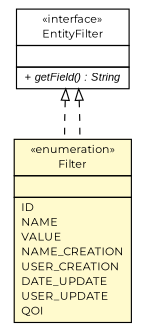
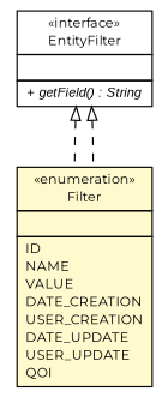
  digraph {
    nodesep=0.25
    ranksep=0.5
    fontname=Montserrat
    node [fontcolor=black fontname=Montserrat fontsize=10.0 shape=plaintext]
    edge [arrowtail=empty dir=back fontname=Montserrat fontsize=10 headport=p labelfontname=arial labelfontsize=10 style=dashed tailport=p]
-   n1 [label=<<table title="gov.sandia.cf.model.QoIHeader.Filter" border="0" cellborder="1" cellspacing="0" cellpadding="2" port="p" bgcolor="lemonChiffon" href="./QoIHeader.Filter.html"> 		<tr><td><table border="0" cellspacing="0" cellpadding="1"> <tr><td align="center" balign="center"> &#171;enumeration&#187; </td></tr> <tr><td align="center" balign="center"> Filter </td></tr> 		</table></td></tr> 		<tr><td><table border="0" cellspacing="0" cellpadding="1"> <tr><td align="left" balign="left">  </td></tr> 		</table></td></tr> 		<tr><td><table border="0" cellspacing="0" cellpadding="1"> <tr><td align="left" balign="left"> ID </td></tr> <tr><td align="left" balign="left"> NAME </td></tr> <tr><td align="left" balign="left"> VALUE </td></tr> <tr><td align="left" balign="left"> NAME_CREATION </td></tr> <tr><td align="left" balign="left"> USER_CREATION </td></tr> <tr><td align="left" balign="left"> DATE_UPDATE </td></tr> <tr><td align="left" balign="left"> USER_UPDATE </td></tr> <tr><td align="left" balign="left"> QOI </td></tr> 		</table></td></tr> 		</table>>]
+   n1 [label=<<table title="gov.sandia.cf.model.QoIHeader.Filter" border="0" cellborder="1" cellspacing="0" cellpadding="2" port="p" bgcolor="lemonChiffon" href="./QoIHeader.Filter.html"> 		<tr><td><table border="0" cellspacing="0" cellpadding="1"> <tr><td align="center" balign="center"> &#171;enumeration&#187; </td></tr> <tr><td align="center" balign="center"> Filter </td></tr> 		</table></td></tr> 		<tr><td><table border="0" cellspacing="0" cellpadding="1"> <tr><td align="left" balign="left">  </td></tr> 		</table></td></tr> 		<tr><td><table border="0" cellspacing="0" cellpadding="1"> <tr><td align="left" balign="left"> ID </td></tr> <tr><td align="left" balign="left"> NAME </td></tr> <tr><td align="left" balign="left"> VALUE </td></tr> <tr><td align="left" balign="left"> DATE_CREATION </td></tr> <tr><td align="left" balign="left"> USER_CREATION </td></tr> <tr><td align="left" balign="left"> DATE_UPDATE </td></tr> <tr><td align="left" balign="left"> USER_UPDATE </td></tr> <tr><td align="left" balign="left"> QOI </td></tr> 		</table></td></tr> 		</table>>]
    n2 [label=<<table title="gov.sandia.cf.model.query.EntityFilter" border="0" cellborder="1" cellspacing="0" cellpadding="2" port="p" href="./query/EntityFilter.html"> 		<tr><td><table border="0" cellspacing="0" cellpadding="1"> <tr><td align="center" balign="center"> &#171;interface&#187; </td></tr> <tr><td align="center" balign="center"> EntityFilter </td></tr> 		</table></td></tr> 		<tr><td><table border="0" cellspacing="0" cellpadding="1"> <tr><td align="left" balign="left">  </td></tr> 		</table></td></tr> 		<tr><td><table border="0" cellspacing="0" cellpadding="1"> <tr><td align="left" balign="left"><font face="arial italic" point-size="10.0"> + getField() : String </font></td></tr> 		</table></td></tr> 		</table>>]
    n2 -> n1
    n2 -> n1
  }
